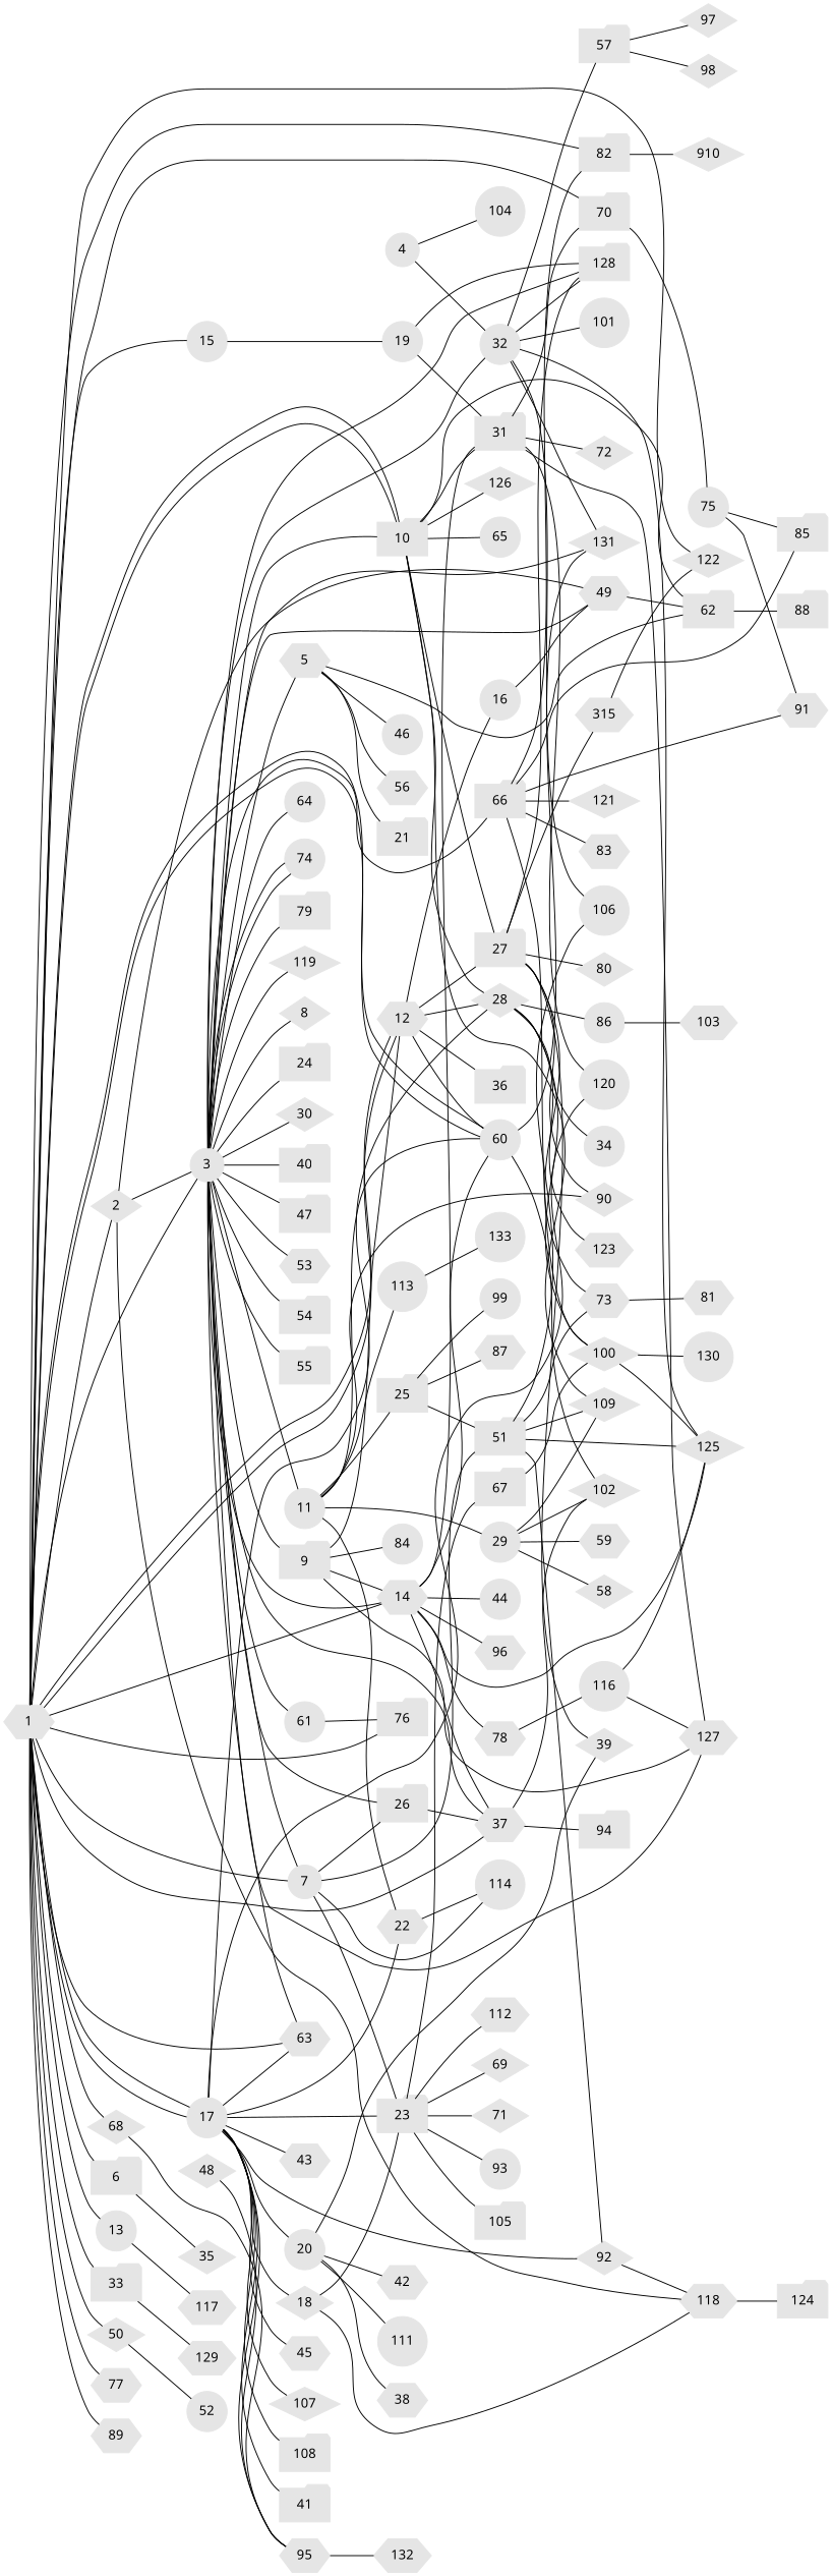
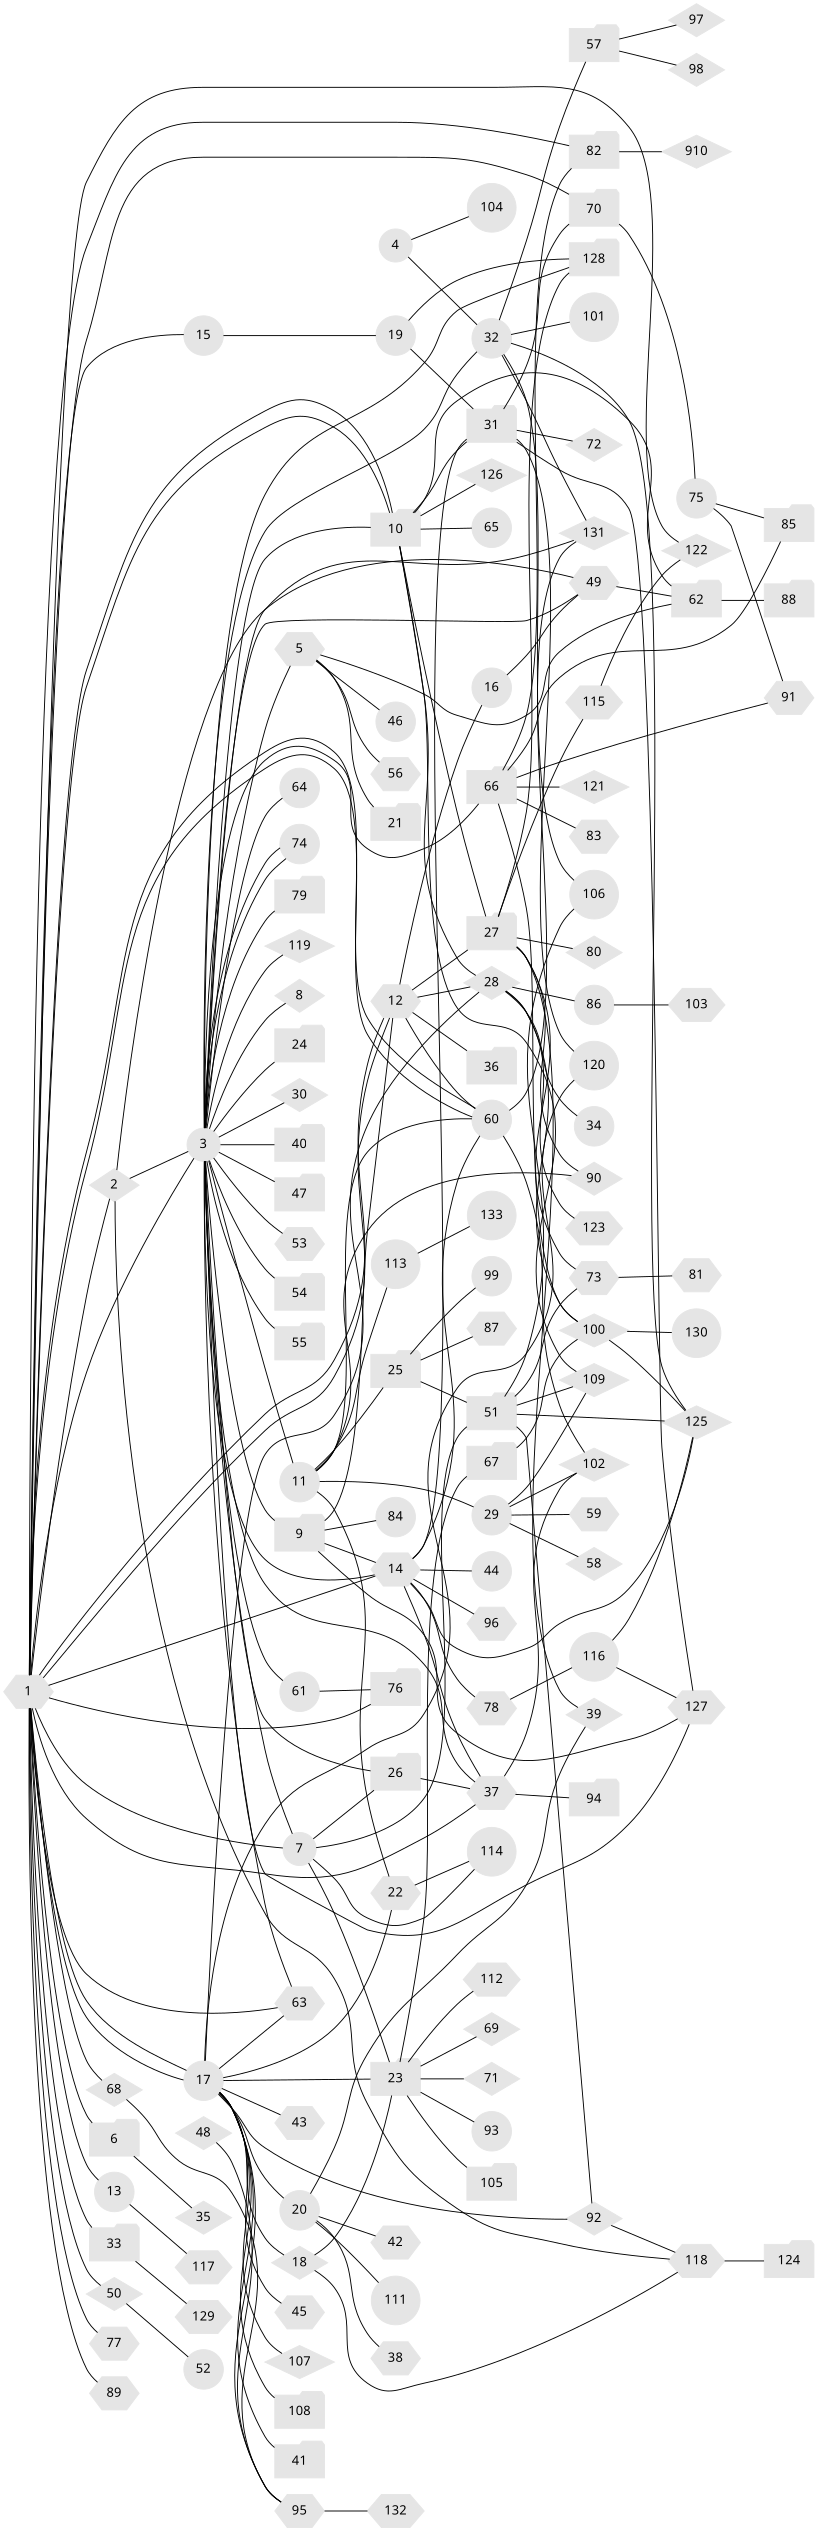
  graph {
    fontname="Noto Sans"
    rankdir=LR
    node [color=gray90 fontname="Noto Sans" shape=circle style=filled]
    edge [fontname="Noto Sans"]
    1 [shape=hexagon]
    2 [shape=diamond]
    3
    6 [shape=folder]
    7
    10 [shape=folder]
    12 [shape=hexagon]
    13
    14 [shape=hexagon]
    15
    17
    33 [shape=folder]
    37 [shape=hexagon]
    50 [shape=diamond]
    60
    63 [shape=hexagon]
    68 [shape=diamond]
    70 [shape=folder]
    76 [shape=folder]
    77 [shape=hexagon]
    82 [shape=folder]
    89 [shape=hexagon]
    122 [shape=diamond]
    49 [shape=hexagon]
    118 [shape=hexagon]
    5 [shape=hexagon]
    8 [shape=diamond]
    9 [shape=folder]
    11
    24 [shape=folder]
    26 [shape=folder]
    30 [shape=diamond]
    40 [shape=folder]
    47 [shape=folder]
    53 [shape=hexagon]
    54 [shape=folder]
    55 [shape=folder]
    61
    64
    66 [shape=folder]
    74
    79 [shape=folder]
    119 [shape=diamond]
    127 [shape=hexagon]
    128 [shape=folder]
    131 [shape=diamond]
    32
    35 [shape=diamond]
    23 [shape=folder]
    51 [shape=folder]
    114
    62 [shape=folder]
    27 [shape=folder]
    28 [shape=diamond]
    31 [shape=folder]
    65
    109 [shape=diamond]
    126 [shape=diamond]
    16
    36 [shape=folder]
    117 [shape=hexagon]
    44
    78 [shape=hexagon]
    96 [shape=hexagon]
    125 [shape=diamond]
    19
    22 [shape=hexagon]
    18 [shape=diamond]
    20
    41 [shape=folder]
    43 [shape=hexagon]
    45 [shape=hexagon]
    92 [shape=diamond]
    95 [shape=hexagon]
    107 [shape=diamond]
    108 [shape=folder]
    120
    129 [shape=hexagon]
    102 [shape=diamond]
    94 [shape=folder]
    48 [shape=diamond]
    52
    75
    n84 [label=910 shape=diamond]
    124 [shape=folder]
    4
    104
    21 [shape=folder]
    46
    56 [shape=hexagon]
    84
    25 [shape=folder]
    29
    90 [shape=diamond]
    113
    100 [shape=diamond]
    83 [shape=hexagon]
    85 [shape=folder]
    91 [shape=hexagon]
    121 [shape=diamond]
    57 [shape=folder]
    101
    106
    88 [shape=folder]
    67 [shape=folder]
    69 [shape=diamond]
    71 [shape=diamond]
    93
    105 [shape=folder]
    112 [shape=hexagon]
    73 [shape=hexagon]
    39 [shape=diamond]
    80 [shape=diamond]
-   115 [shape=hexagon label=315]
+   115 [shape=hexagon]
    34
    86
    123 [shape=hexagon]
    72 [shape=diamond]
    87 [shape=hexagon]
    99
    58 [shape=diamond]
    59 [shape=hexagon]
    133
    116
    38 [shape=hexagon]
    42 [shape=hexagon]
    111
    132 [shape=hexagon]
    81 [shape=hexagon]
    103 [shape=hexagon]
    130
    97 [shape=diamond]
    98 [shape=diamond]
    1 -- 2
    1 -- 3
    1 -- 6
    1 -- 7
    1 -- 10
    1 -- 10
    1 -- 12
    1 -- 12
    1 -- 13
    1 -- 14
    1 -- 15
    1 -- 17
    1 -- 17
    1 -- 33
    1 -- 37
    1 -- 50
    1 -- 60
    1 -- 60
    1 -- 63
    1 -- 68
    1 -- 70
    1 -- 76
    1 -- 77
    1 -- 82
    1 -- 89
    1 -- 122
    2 -- 3
    2 -- 49
    2 -- 118
    3 -- 7
    3 -- 10
    3 -- 14
    3 -- 37
    3 -- 63
    3 -- 49
    3 -- 5
    3 -- 8
    3 -- 9
    3 -- 11
    3 -- 24
    3 -- 26
    3 -- 30
    3 -- 40
    3 -- 47
    3 -- 53
    3 -- 54
    3 -- 55
    3 -- 61
    3 -- 64
    3 -- 66
    3 -- 74
    3 -- 74
    3 -- 79
    3 -- 119
    3 -- 127
    3 -- 128
    3 -- 131
    3 -- 32
    6 -- 35
    7 -- 26
    7 -- 23
    7 -- 51
    7 -- 114
    10 -- 62
    10 -- 27
    10 -- 28
    10 -- 31
    10 -- 65
    10 -- 109
    10 -- 126
    12 -- 60
    12 -- 27
    12 -- 28
    12 -- 16
    12 -- 36
    13 -- 117
    14 -- 37
    14 -- 60
    14 -- 31
    14 -- 44
    14 -- 78
    14 -- 96
    14 -- 125
    15 -- 19
    17 -- 63
    17 -- 23
    17 -- 28
    17 -- 22
    17 -- 18
    17 -- 20
    17 -- 41
    17 -- 43
    17 -- 45
    17 -- 92
    17 -- 95
    17 -- 107
    17 -- 108
    17 -- 120
    33 -- 129
    37 -- 102
    37 -- 94
    50 -- 52
    60 -- 131
    60 -- 102
    68 -- 95
    70 -- 75
    82 -- n84
    49 -- 62
    118 -- 124
    5 -- 62
    5 -- 21
    5 -- 46
    5 -- 56
    9 -- 12
    9 -- 14
    9 -- 127
    9 -- 84
    11 -- 60
    11 -- 22
    11 -- 25
    11 -- 29
    11 -- 90
    11 -- 113
    26 -- 37
    61 -- 76
    66 -- 82
    66 -- 100
    66 -- 83
    66 -- 85
    66 -- 91
    66 -- 121
-   32 -- 128
    32 -- 131
    32 -- 125
    32 -- 57
    32 -- 101
    32 -- 106
    23 -- 67
    23 -- 69
    23 -- 71
    23 -- 93
    23 -- 105
    23 -- 112
    51 -- 109
    51 -- 125
    51 -- 92
    51 -- 106
    51 -- 73
    62 -- 88
    27 -- 128
    27 -- 90
    27 -- 73
    27 -- 39
    27 -- 80
    27 -- 115
    28 -- 100
    28 -- 34
    28 -- 86
    28 -- 123
    31 -- 70
    31 -- 127
    31 -- 120
    31 -- 72
    16 -- 49
    78 -- 116
    19 -- 128
    19 -- 31
    22 -- 114
    18 -- 118
    18 -- 23
    20 -- 39
    20 -- 38
    20 -- 42
    20 -- 111
    92 -- 118
    95 -- 132
    48 -- 95
    75 -- 85
    75 -- 91
    4 -- 32
    4 -- 104
    25 -- 51
    25 -- 87
    25 -- 99
    29 -- 109
    29 -- 102
    29 -- 58
    29 -- 59
    113 -- 133
    100 -- 125
    100 -- 130
    57 -- 97
    57 -- 98
    67 -- 100
    73 -- 81
    115 -- 122
    86 -- 103
    116 -- 127
    116 -- 125
  }
